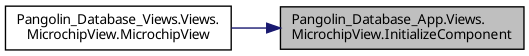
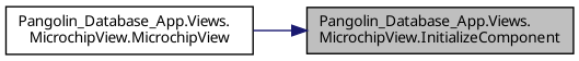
  digraph {
    rankdir=RL
    fontname="Noto Sans"
    node [color=black fontname="Noto Sans" fontsize=10 shape=record style=filled]
    n1 [fillcolor=grey75 fontcolor=black height=0.2 label="Pangolin_Database_App.Views.\lMicrochipView.InitializeComponent" width=0.4]
-   n2 [fillcolor=white height=0.2 label="Pangolin_Database_Views.Views.\lMicrochipView.MicrochipView" width=0.4]
+   n2 [fillcolor=white height=0.2 label="Pangolin_Database_App.Views.\lMicrochipView.MicrochipView" width=0.4]
    n1 -> n2 [color=midnightblue dir=back fontname="Noto Sans" fontsize=10 labelfontname=Helvetica labelfontsize=10 style=solid]
  }
